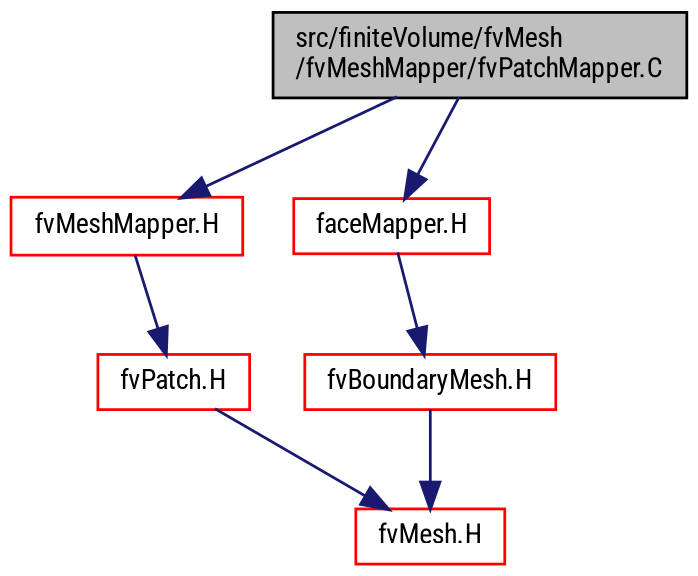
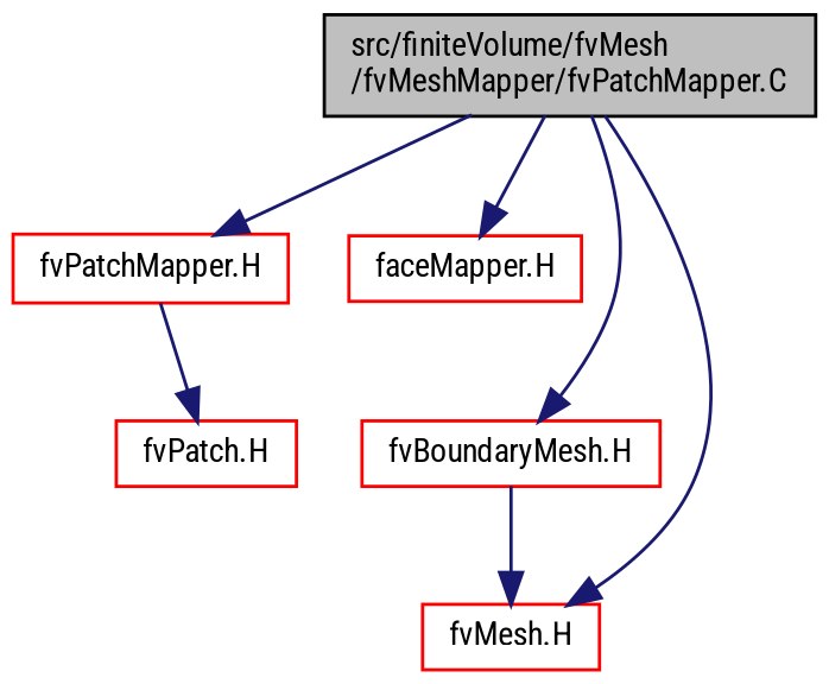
  digraph {
    fontname="Roboto Condensed"
    node [color=red fontname="Roboto Condensed" fontsize=10 shape=record]
    edge [color=midnightblue fontname="Roboto Condensed" fontsize=10 labelfontname=Helvetica labelfontsize=10 style=solid]
    n1 [color=black fillcolor=grey75 fontcolor=black height=0.2 label="src/finiteVolume/fvMesh\l/fvMeshMapper/fvPatchMapper.C" style=filled width=0.4]
-   n2 [height=0.2 label="fvMeshMapper.H" width=0.4]
+   n2 [height=0.2 label="fvPatchMapper.H" width=0.4]
    n3 [height=0.2 label="faceMapper.H" width=0.4]
    n4 [height=0.2 label="fvBoundaryMesh.H" width=0.4]
    n5 [height=0.2 label="fvMesh.H" width=0.4]
    n6 [height=0.2 label="fvPatch.H" width=0.4]
    n1 -> n2
    n1 -> n3
-   n3 -> n4
-   n6 -> n5
+   n1 -> n4
+   n1 -> n5
    n2 -> n6
    n4 -> n5
  }
